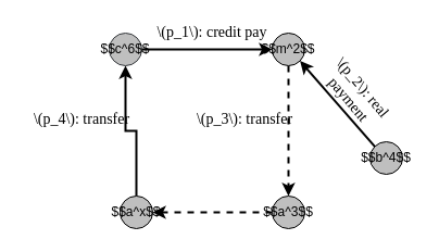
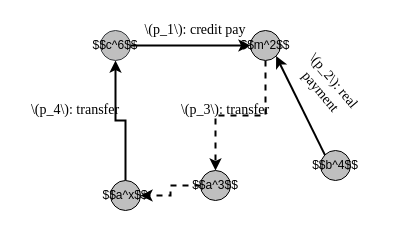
  <mxCell id="0" />
  <mxCell id="1" parent="0" />
  <mxCell id="2" style="edgeStyle=orthogonalEdgeStyle;rounded=0;orthogonalLoop=1;jettySize=auto;html=1;exitX=1;exitY=0.5;exitDx=0;exitDy=0;entryX=0;entryY=0.5;entryDx=0;entryDy=0;strokeWidth=2;" edge="1" parent="1" source="3" target="5"><mxGeometry relative="1" as="geometry" /></mxCell>
  <mxCell id="3" value="$$c^6$$" style="ellipse;whiteSpace=wrap;html=1;aspect=fixed;fillColor=#bfbfbf;strokeColor=#36393d;" vertex="1" parent="1"><mxGeometry x="100" y="30" width="30" height="30" as="geometry" /></mxCell>
  <mxCell id="4" style="edgeStyle=orthogonalEdgeStyle;rounded=0;orthogonalLoop=1;jettySize=auto;html=1;exitX=0.5;exitY=1;exitDx=0;exitDy=0;entryX=0.5;entryY=0;entryDx=0;entryDy=0;strokeWidth=2;dashed=1;" edge="1" parent="1" source="5" target="9"><mxGeometry relative="1" as="geometry" /></mxCell>
  <mxCell id="5" value="$$m^2$$" style="ellipse;whiteSpace=wrap;html=1;aspect=fixed;fillColor=#bfbfbf;" vertex="1" parent="1"><mxGeometry x="250" y="30" width="30" height="30" as="geometry" /></mxCell>
  <mxCell id="6" style="edgeStyle=orthogonalEdgeStyle;rounded=0;orthogonalLoop=1;jettySize=auto;html=1;exitX=0.5;exitY=0;exitDx=0;exitDy=0;entryX=0.5;entryY=1;entryDx=0;entryDy=0;strokeWidth=2;" edge="1" parent="1" source="7" target="3"><mxGeometry relative="1" as="geometry" /></mxCell>
  <mxCell id="7" value="$$a^x$$" style="ellipse;whiteSpace=wrap;html=1;aspect=fixed;fillColor=#bfbfbf;" vertex="1" parent="1"><mxGeometry x="110" y="180" width="30" height="30" as="geometry" /></mxCell>
  <mxCell id="8" style="edgeStyle=orthogonalEdgeStyle;rounded=0;orthogonalLoop=1;jettySize=auto;html=1;exitX=0;exitY=0.5;exitDx=0;exitDy=0;entryX=1;entryY=0.5;entryDx=0;entryDy=0;strokeWidth=2;dashed=1;" edge="1" parent="1" source="9" target="7"><mxGeometry relative="1" as="geometry" /></mxCell>
- <mxCell id="9" value="$$a^3$$" style="ellipse;whiteSpace=wrap;html=1;aspect=fixed;fillColor=#bfbfbf;" vertex="1" parent="1"><mxGeometry x="250" y="180" width="30" height="30" as="geometry" /></mxCell>
+ <mxCell id="9" value="$$a^3$$" style="ellipse;whiteSpace=wrap;html=1;aspect=fixed;fillColor=#bfbfbf;" vertex="1" parent="1"><mxGeometry x="200" y="170" width="30" height="30" as="geometry" /></mxCell>
  <mxCell id="10" style="rounded=0;orthogonalLoop=1;jettySize=auto;html=1;exitX=0;exitY=0;exitDx=0;exitDy=0;entryX=1;entryY=1;entryDx=0;entryDy=0;strokeWidth=2;" edge="1" parent="1" source="11" target="5"><mxGeometry relative="1" as="geometry" /></mxCell>
- <mxCell id="11" value="$$b^4$$" style="ellipse;whiteSpace=wrap;html=1;aspect=fixed;fillColor=#bfbfbf;" vertex="1" parent="1"><mxGeometry x="340" y="130" width="30" height="30" as="geometry" /></mxCell>
+ <mxCell id="11" value="$$b^4$$" style="ellipse;whiteSpace=wrap;html=1;aspect=fixed;fillColor=#bfbfbf;" vertex="1" parent="1"><mxGeometry x="320" y="150" width="30" height="30" as="geometry" /></mxCell>
  <mxCell id="12" value="\(p_1\): credit pay" style="text;html=1;strokeColor=none;fillColor=none;align=center;verticalAlign=middle;whiteSpace=wrap;rounded=0;fontFamily=Times New Roman;fontSize=14;" vertex="1" parent="1"><mxGeometry x="140" y="20" width="110" height="20" as="geometry" /></mxCell>
  <mxCell id="13" value="\(p_2\): real payment" style="text;html=1;strokeColor=none;fillColor=none;align=center;verticalAlign=middle;whiteSpace=wrap;rounded=0;fontFamily=Times New Roman;fontSize=14;rotation=50;" vertex="1" parent="1"><mxGeometry x="272" y="76" width="110" height="20" as="geometry" /></mxCell>
  <mxCell id="14" value="\(p_3\): transfer" style="text;html=1;strokeColor=none;fillColor=none;align=center;verticalAlign=middle;whiteSpace=wrap;rounded=0;fontFamily=Times New Roman;fontSize=14;rotation=0;" vertex="1" parent="1"><mxGeometry x="170" y="100" width="110" height="20" as="geometry" /></mxCell>
  <mxCell id="15" value="\(p_4\): transfer" style="text;html=1;strokeColor=none;fillColor=none;align=center;verticalAlign=middle;whiteSpace=wrap;rounded=0;fontFamily=Times New Roman;fontSize=14;rotation=0;" vertex="1" parent="1"><mxGeometry x="20" y="100" width="110" height="20" as="geometry" /></mxCell>
